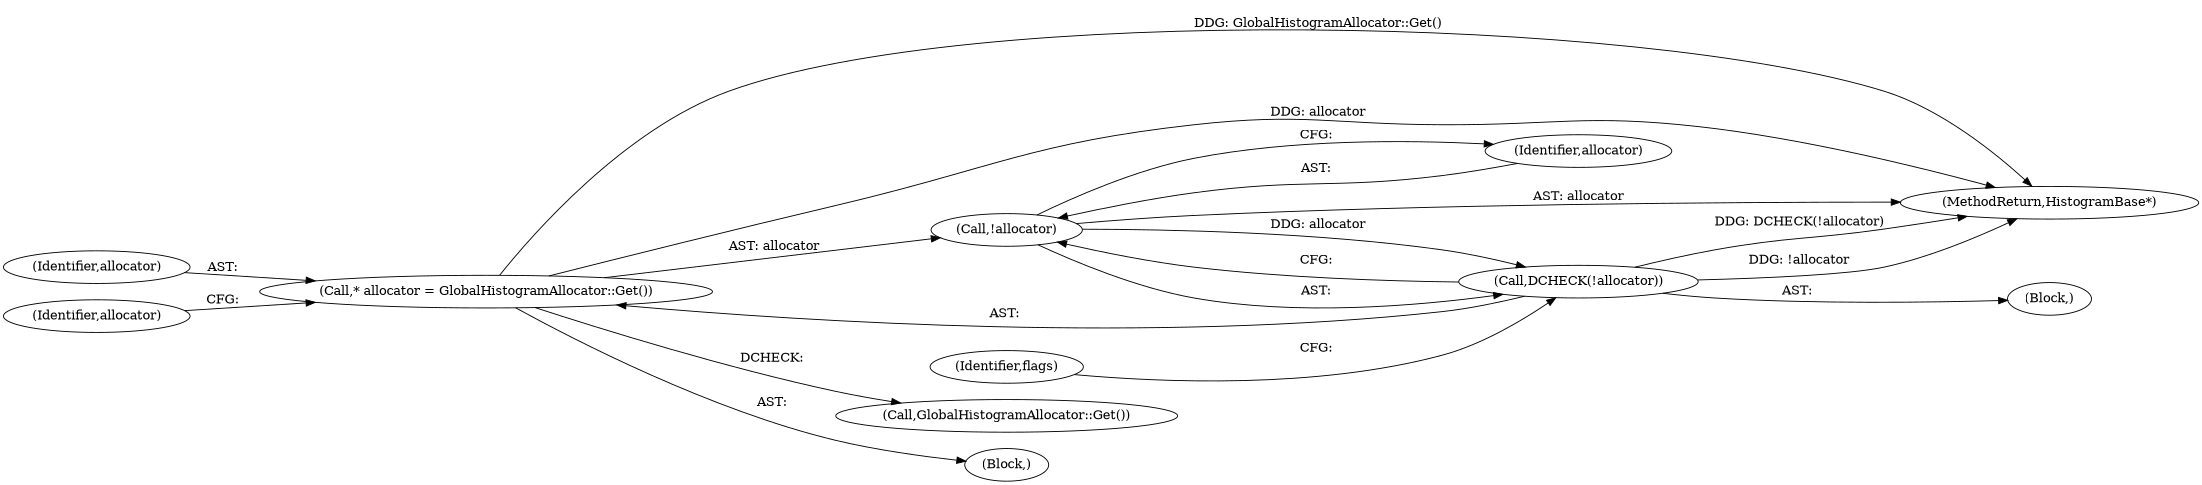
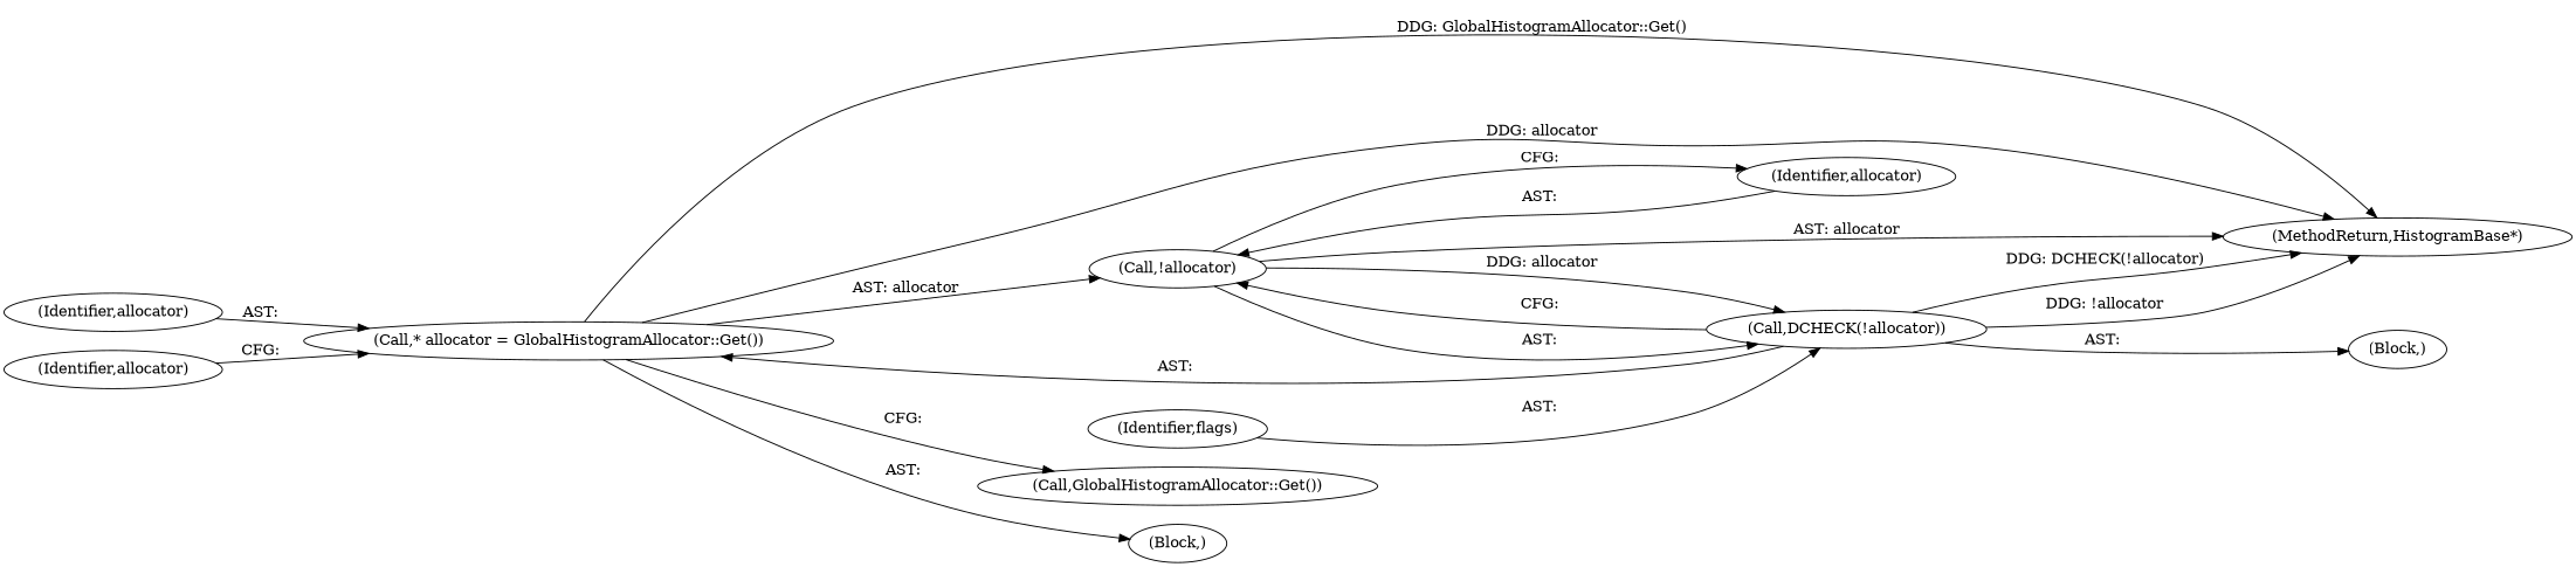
  digraph {
    rankdir=LR
    n1 [label="(Call,* allocator = GlobalHistogramAllocator::Get())"]
    n2 [label="(Call,!allocator)"]
    n3 [label="(MethodReturn,HistogramBase*)"]
    n4 [label="(Call,GlobalHistogramAllocator::Get())"]
    n5 [label="(Block,)"]
    n6 [label="(Call,DCHECK(!allocator))"]
    n7 [label="(Identifier,allocator)"]
    n8 [label="(Block,)"]
    n9 [label="(Identifier,allocator)"]
    n10 [label="(Identifier,flags)"]
    n11 [label="(Identifier,allocator)"]
    n1 -> n2 [label="AST: allocator"]
    n1 -> n3 [label="DDG: GlobalHistogramAllocator::Get()"]
    n1 -> n3 [label="DDG: allocator"]
-   n1 -> n4 [label="DCHECK: "]
+   n1 -> n4 [label="CFG: "]
    n1 -> n5 [label="AST: "]
    n2 -> n3 [label="AST: allocator"]
    n2 -> n6 [label="AST: "]
    n2 -> n6 [label="DDG: allocator"]
    n2 -> n7 [label="CFG: "]
    n6 -> n1 [label="AST: "]
    n6 -> n2 [label="CFG: "]
    n6 -> n3 [label="DDG: DCHECK(!allocator)"]
    n6 -> n3 [label="DDG: !allocator"]
    n6 -> n8 [label="AST: "]
    n7 -> n2 [label="AST: "]
    n9 -> n1 [label="AST: "]
-   n10 -> n6 [label="CFG: "]
+   n10 -> n6 [label="AST: "]
    n11 -> n1 [label="CFG: "]
  }
